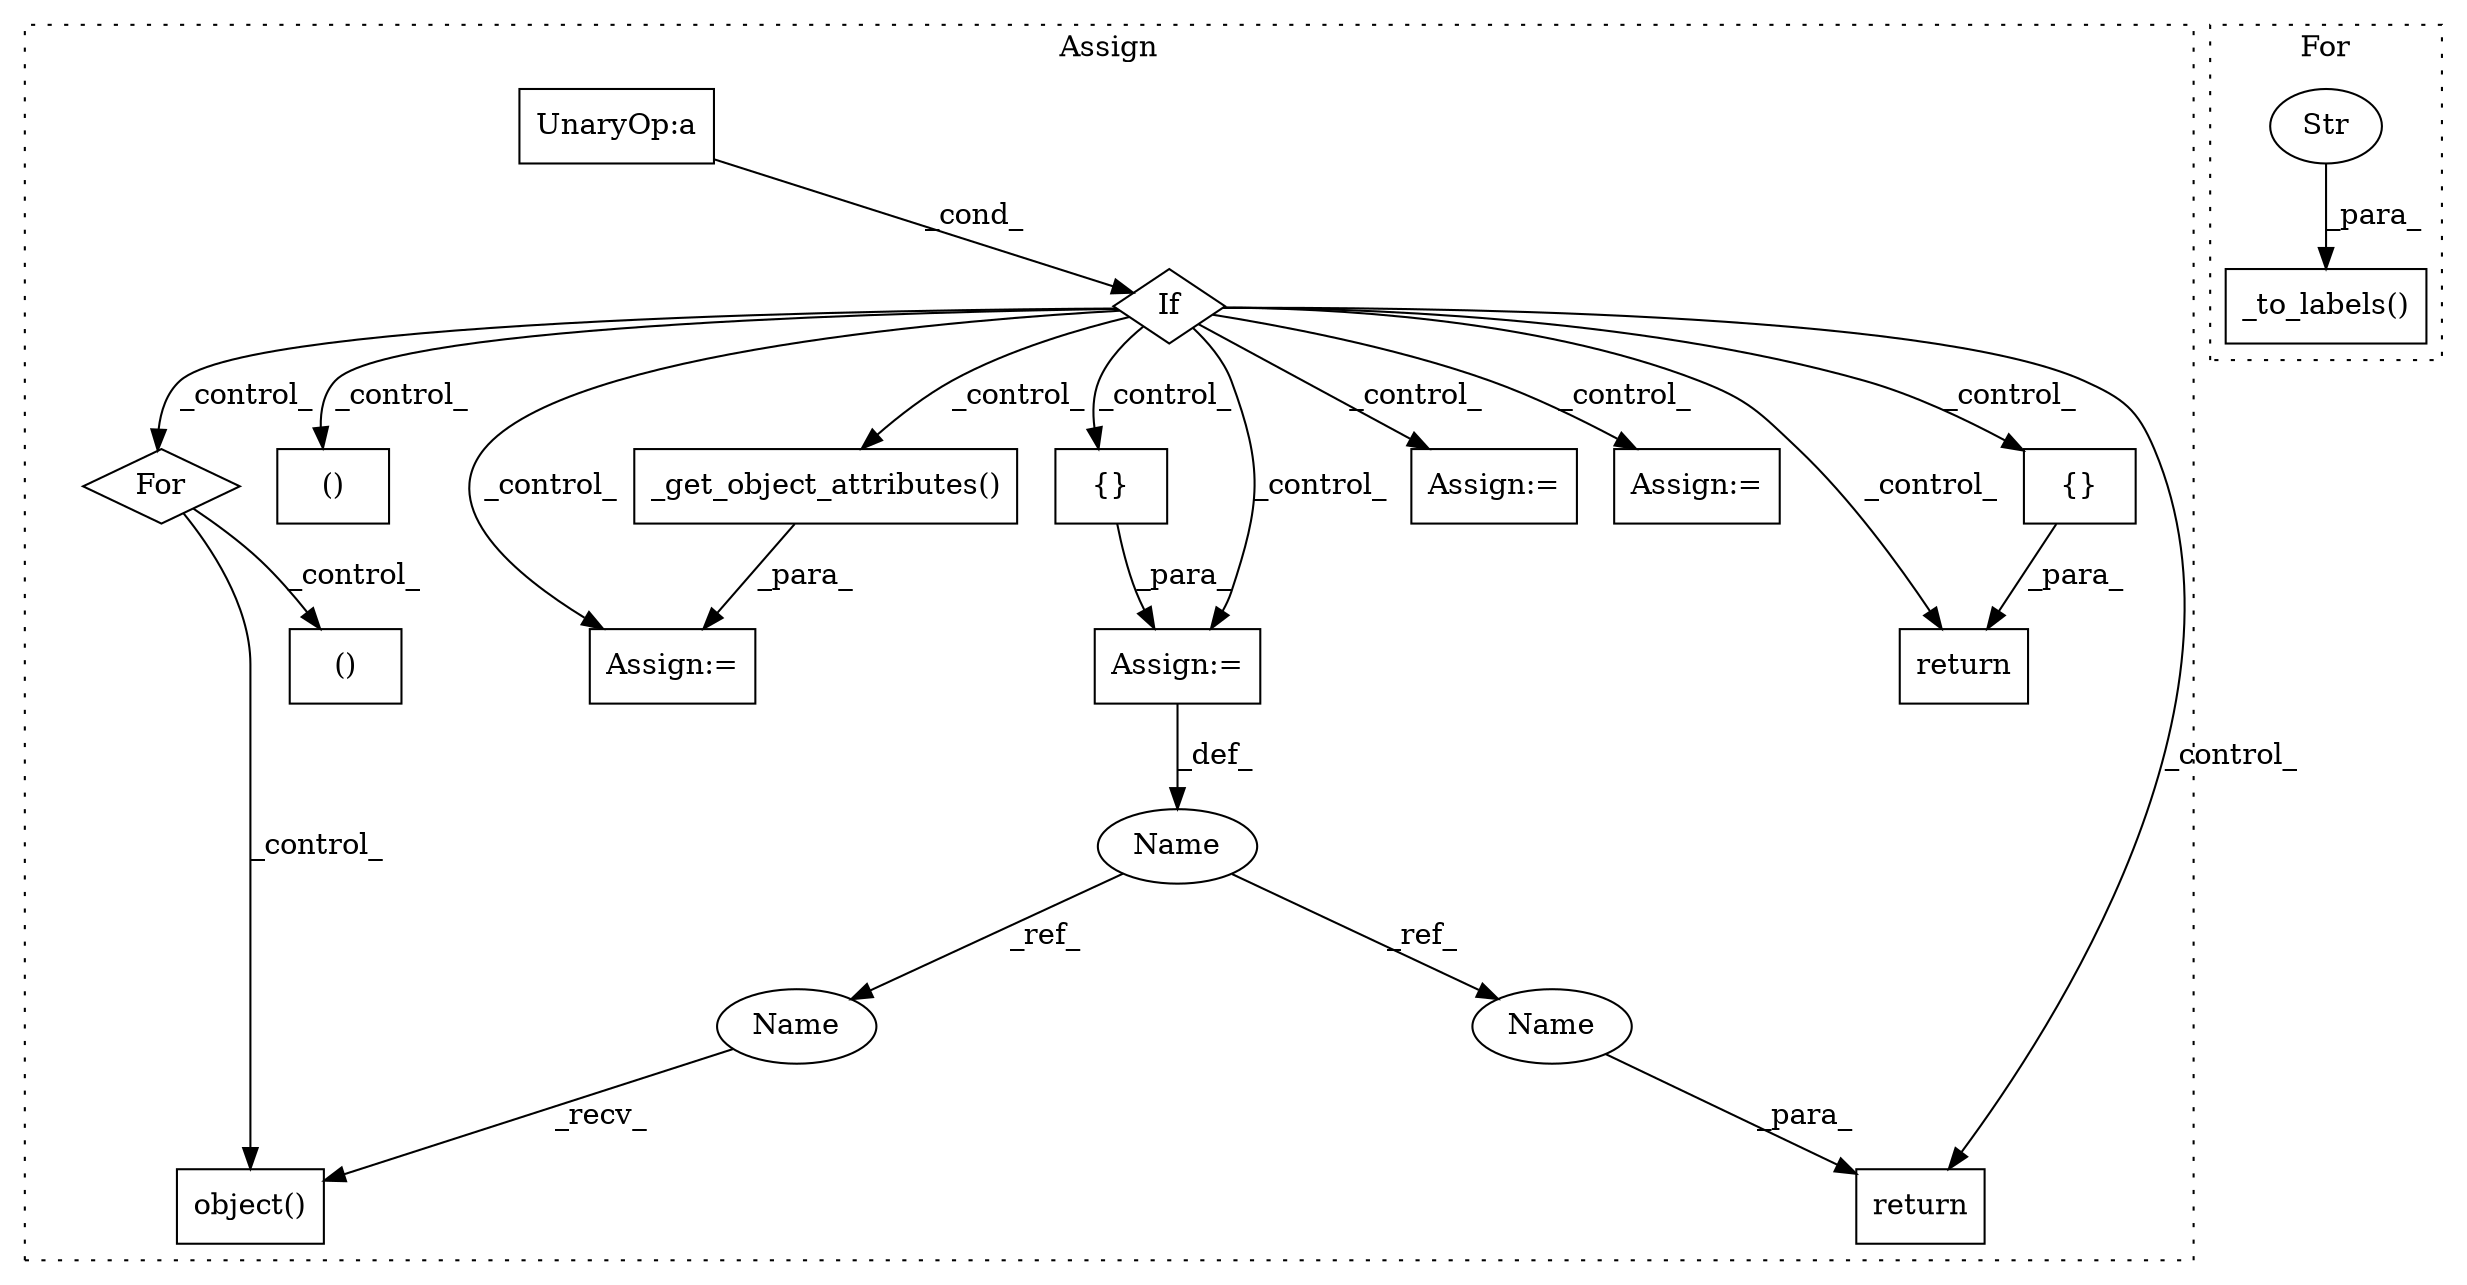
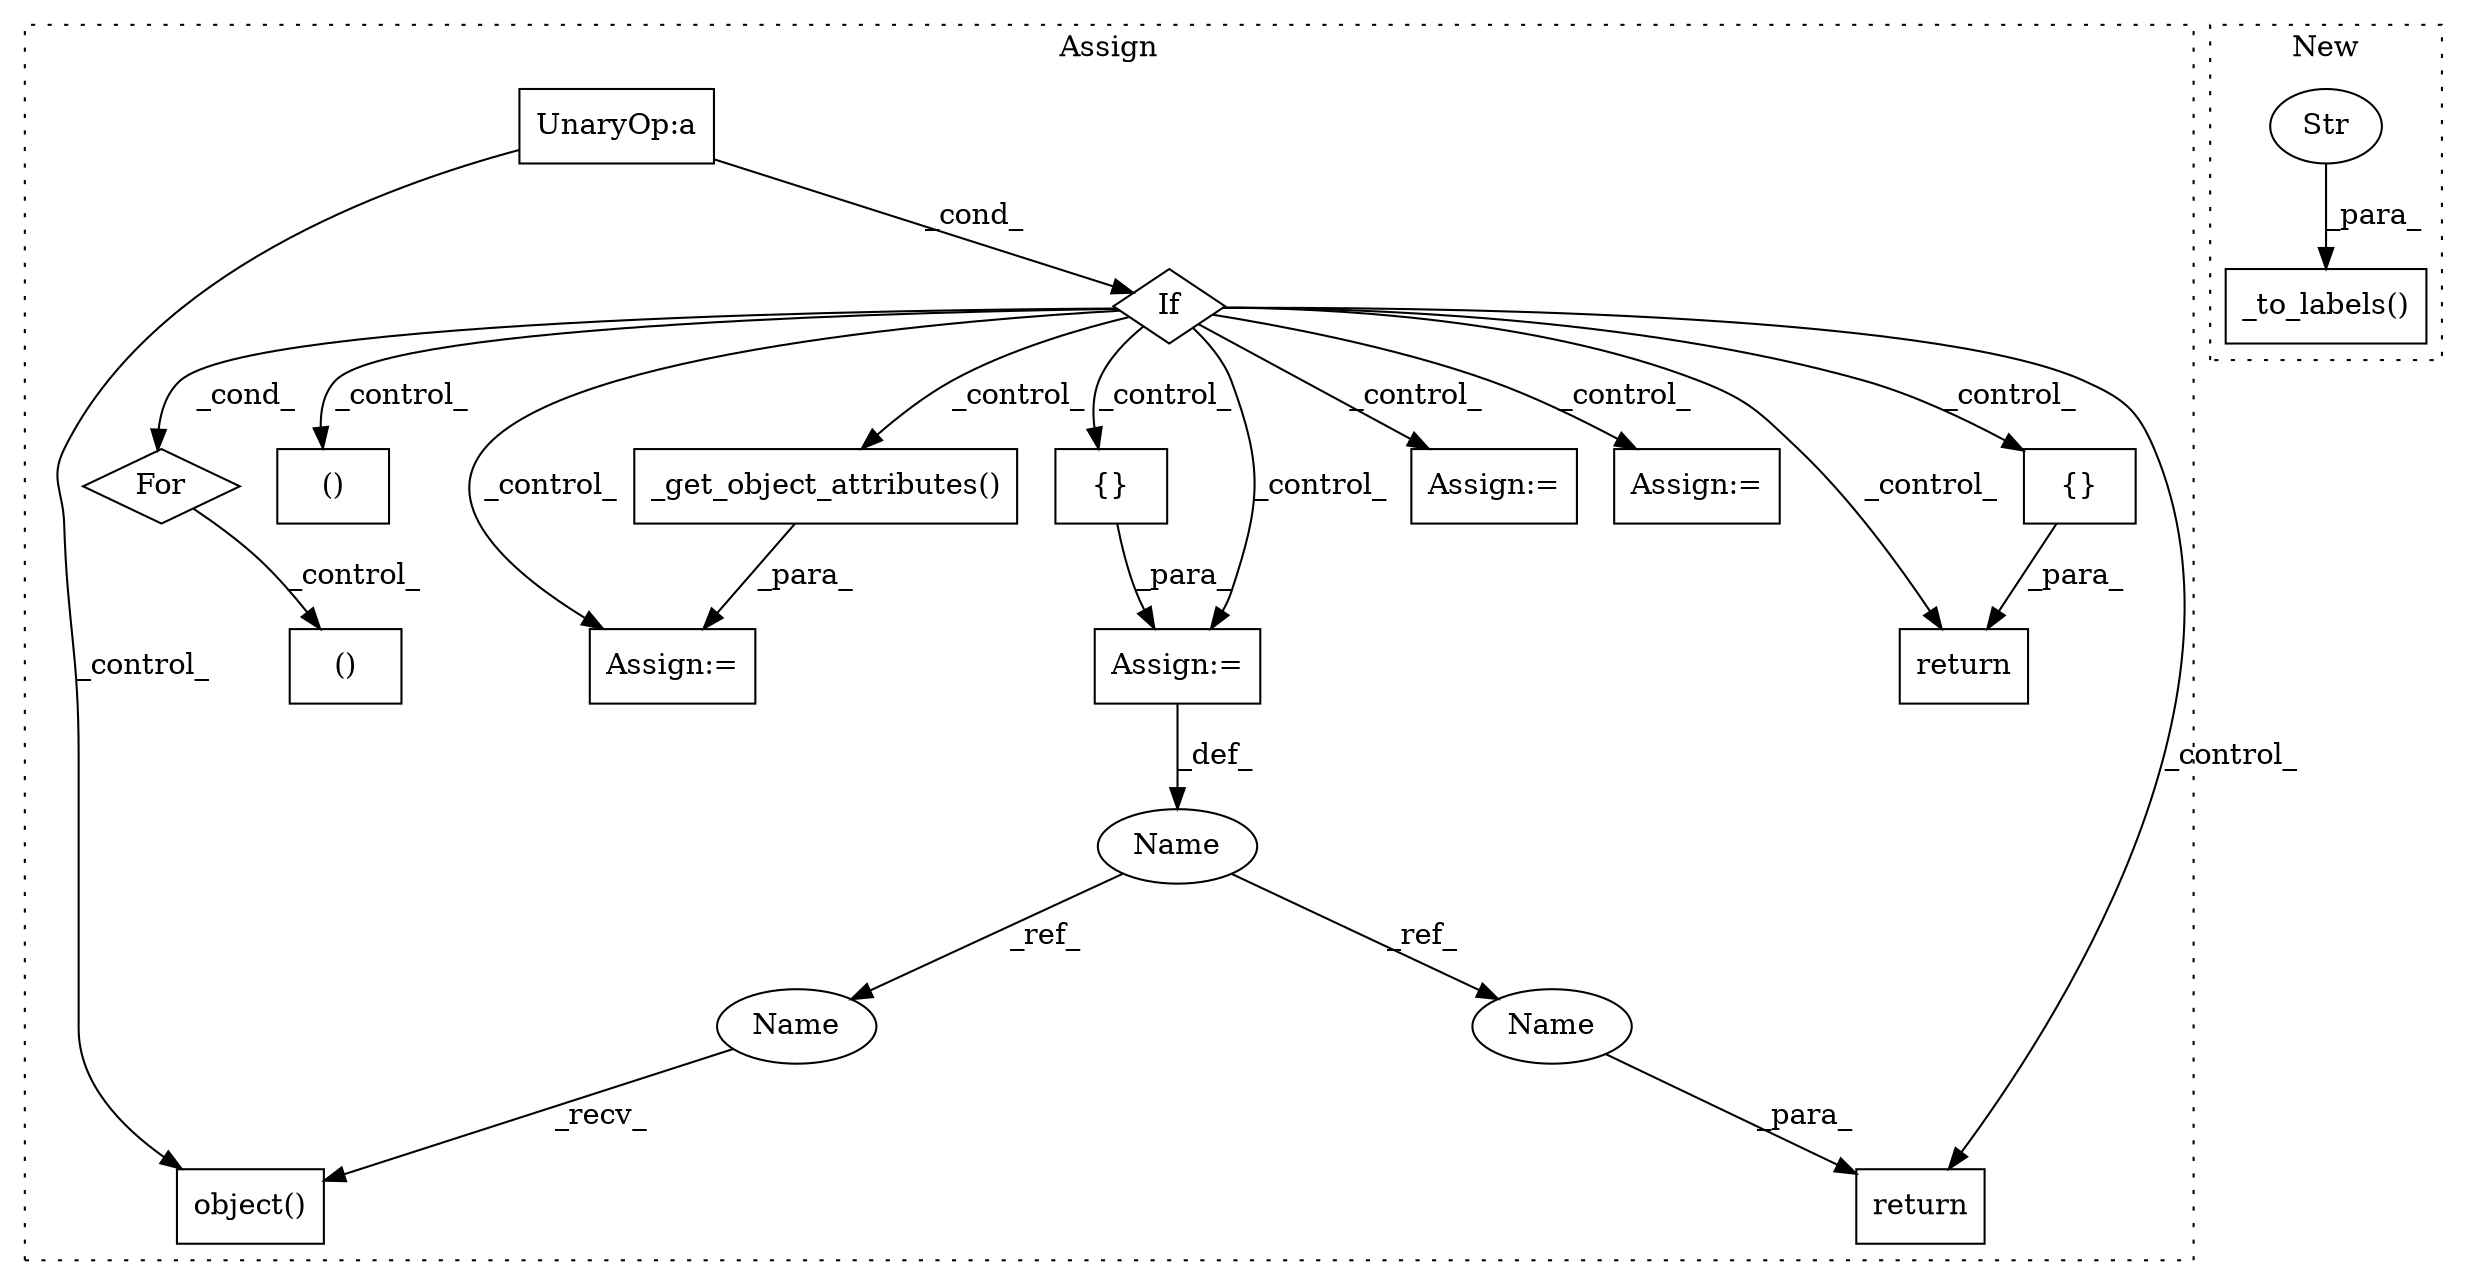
  digraph {
    node [a=68 l=3 s=38019 shape=box]
    n1 [a=93 l=7 label=return s=37917]
    n2 [a=96 label=If s=37878 shape=diamond]
    n3 [a=54 l=12 label="()" s=38167]
    n4 [a=75 l=29 label="_get_object_attributes()" s=37975]
    n5 [a=54 l=8 label="()"]
    n6 [a=61 l=22 label="UnaryOp:a" s=37881]
    n7 [a=59 l="2,1" label="{}" s="38062,38062"]
    n8 [a=107 l="4,14" label=For s="38073,38111" shape=diamond]
    n9 [a=59 l="2,1" label="{}" s="37924,37924"]
    n10 [a=75 l="34,14" label="object()" s="38486,38727"]
    n11 [a=87 l=9 label=Name s=38050 shape=ellipse]
    n12 [a=93 l=7 label=return s=38750]
    n13 [label="Assign:=" s=37972]
    n14 [l=11 label="Assign:="]
    n15 [label="Assign:=" s=37941]
    n16 [label="Assign:=" s=38059]
    n17 [a=87 l=9 label=Name s=38757 shape=ellipse]
    n18 [a=87 l=9 label=Name s=38486 shape=ellipse]
    n19 [a=75 l="16,1" label="_to_labels()" s="49899,49942"]
    n20 [a=66 l=15 label=Str s=49927 shape=ellipse]
    subgraph cluster_1 {
      label=Assign
      style=dotted
      n1
      n2
      n3
      n4
      n5
      n6
      n7
      n8
      n9
      n10
      n11
      n12
      n13
      n14
      n15
      n16
      n17
      n18
    }
    subgraph cluster_2 {
-     label=For
+     label=New
      style=dotted
      n19
      n20
    }
    n2 -> n1 [label=_control_]
    n2 -> n4 [label=_control_]
    n2 -> n5 [label=_control_]
    n2 -> n7 [label=_control_]
-   n2 -> n8 [label=_control_]
+   n2 -> n8 [label=_cond_]
    n2 -> n9 [label=_control_]
    n2 -> n12 [label=_control_]
    n2 -> n13 [label=_control_]
    n2 -> n14 [label=_control_]
    n2 -> n15 [label=_control_]
    n2 -> n16 [label=_control_]
    n4 -> n13 [label=_para_]
    n6 -> n2 [label=_cond_]
    n7 -> n16 [label=_para_]
    n8 -> n3 [label=_control_]
-   n8 -> n10 [label=_control_]
+   n6 -> n10 [label=_control_]
    n9 -> n1 [label=_para_]
    n11 -> n17 [label=_ref_]
    n11 -> n18 [label=_ref_]
    n16 -> n11 [label=_def_]
    n17 -> n12 [label=_para_]
    n18 -> n10 [label=_recv_]
    n20 -> n19 [label=_para_]
  }
